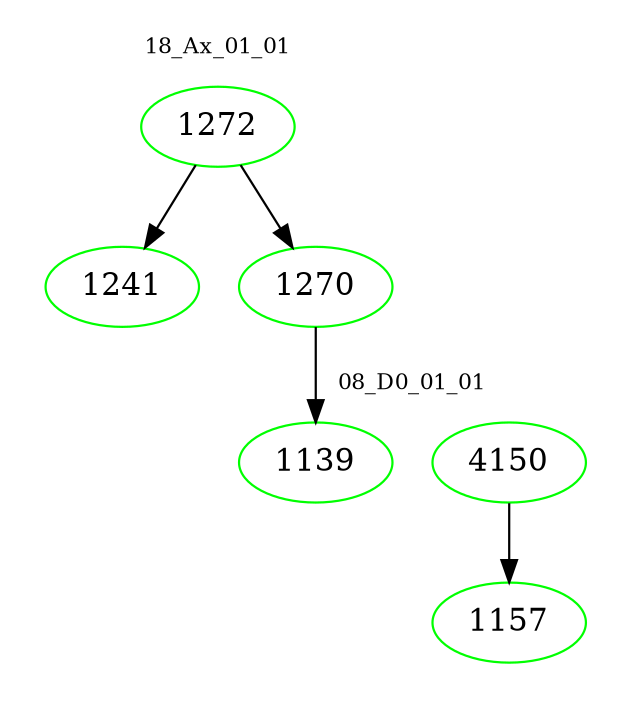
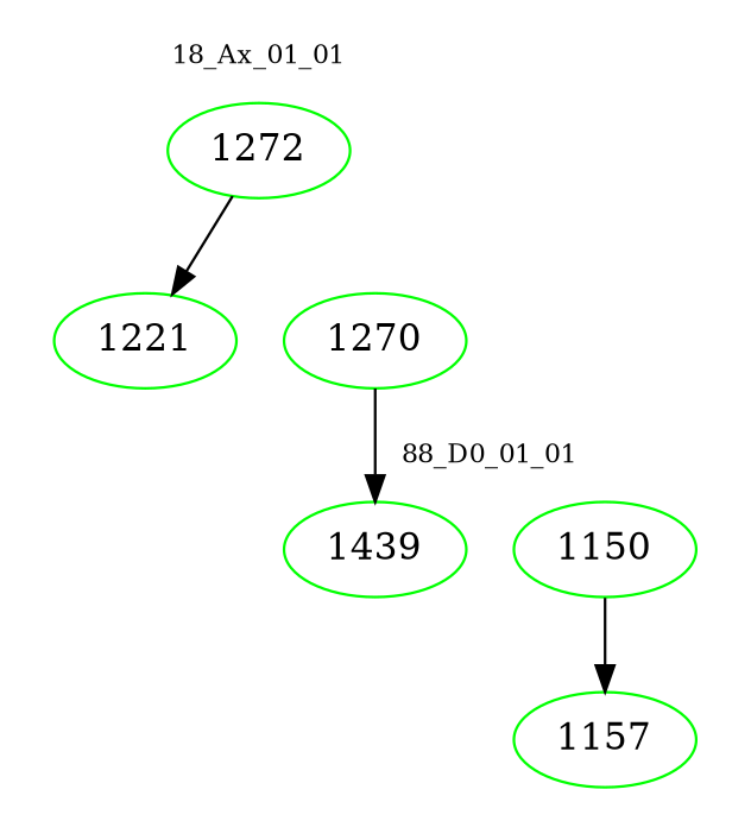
  digraph {
    node [color=green]
    edge [color=black]
    n1 [label=1272]
-   n2 [label=1241]
+   n2 [label=1221]
    n3 [label=1270]
-   n4 [label=4150]
-   n5 [label=1139]
+   n4 [label=1150]
+   n5 [label=1439]
    n6 [label=1157]
    subgraph cluster_1 {
      color=white
      fontsize=10
      label="18_Ax_01_01"
      n1
      n2
      n3
    }
    subgraph cluster_2 {
      color=white
      fontsize=10
-     label="08_D0_01_01"
+     label="88_D0_01_01"
      n4
      n5
      n6
    }
    n1 -> n2
-   n1 -> n3
    n3 -> n5
    n4 -> n6
  }
